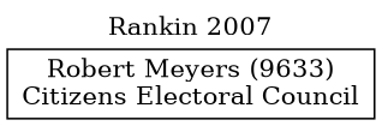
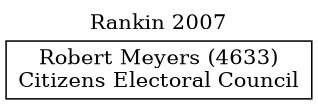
  digraph {
    label="Rankin 2007"
    labelloc=t
    mclimit=10
-   n1 [label="Robert Meyers (9633)\nCitizens Electoral Council" shape=box]
+   n1 [label="Robert Meyers (4633)\nCitizens Electoral Council" shape=box]
  }
